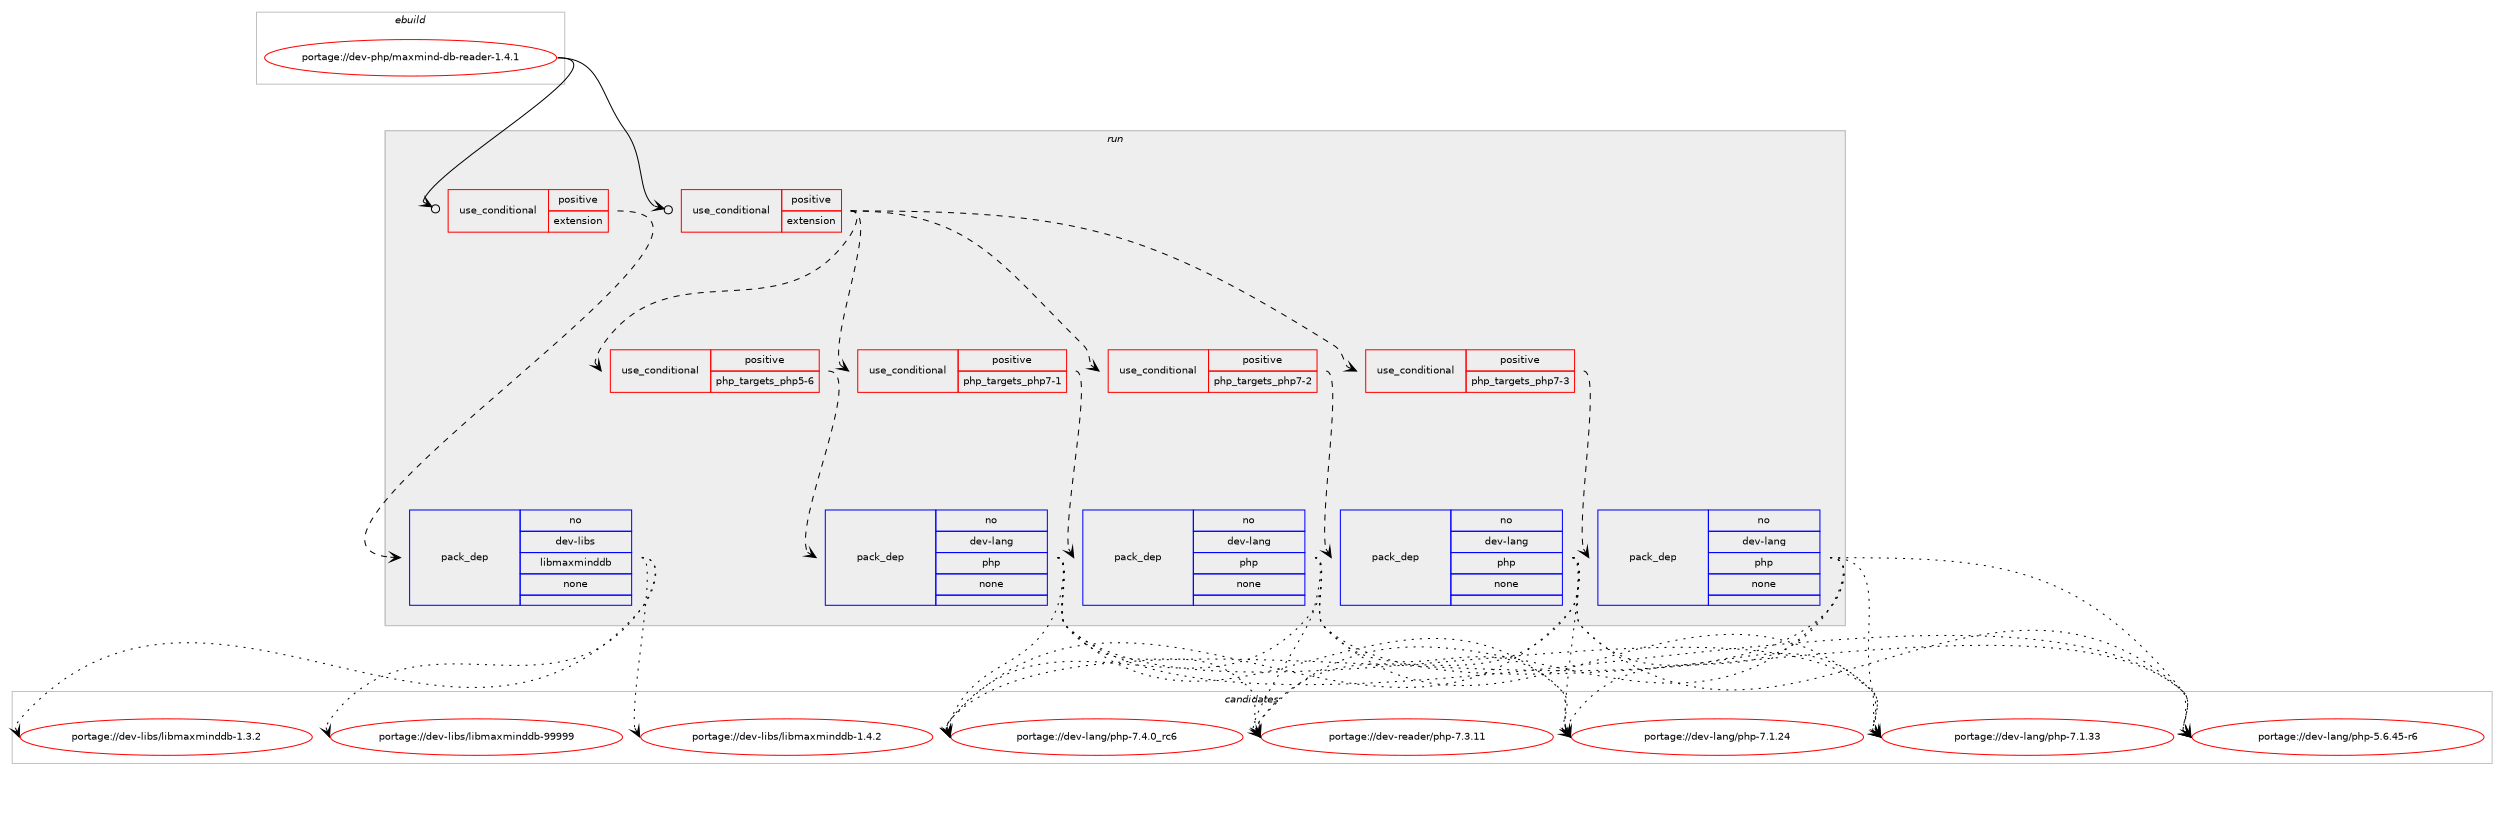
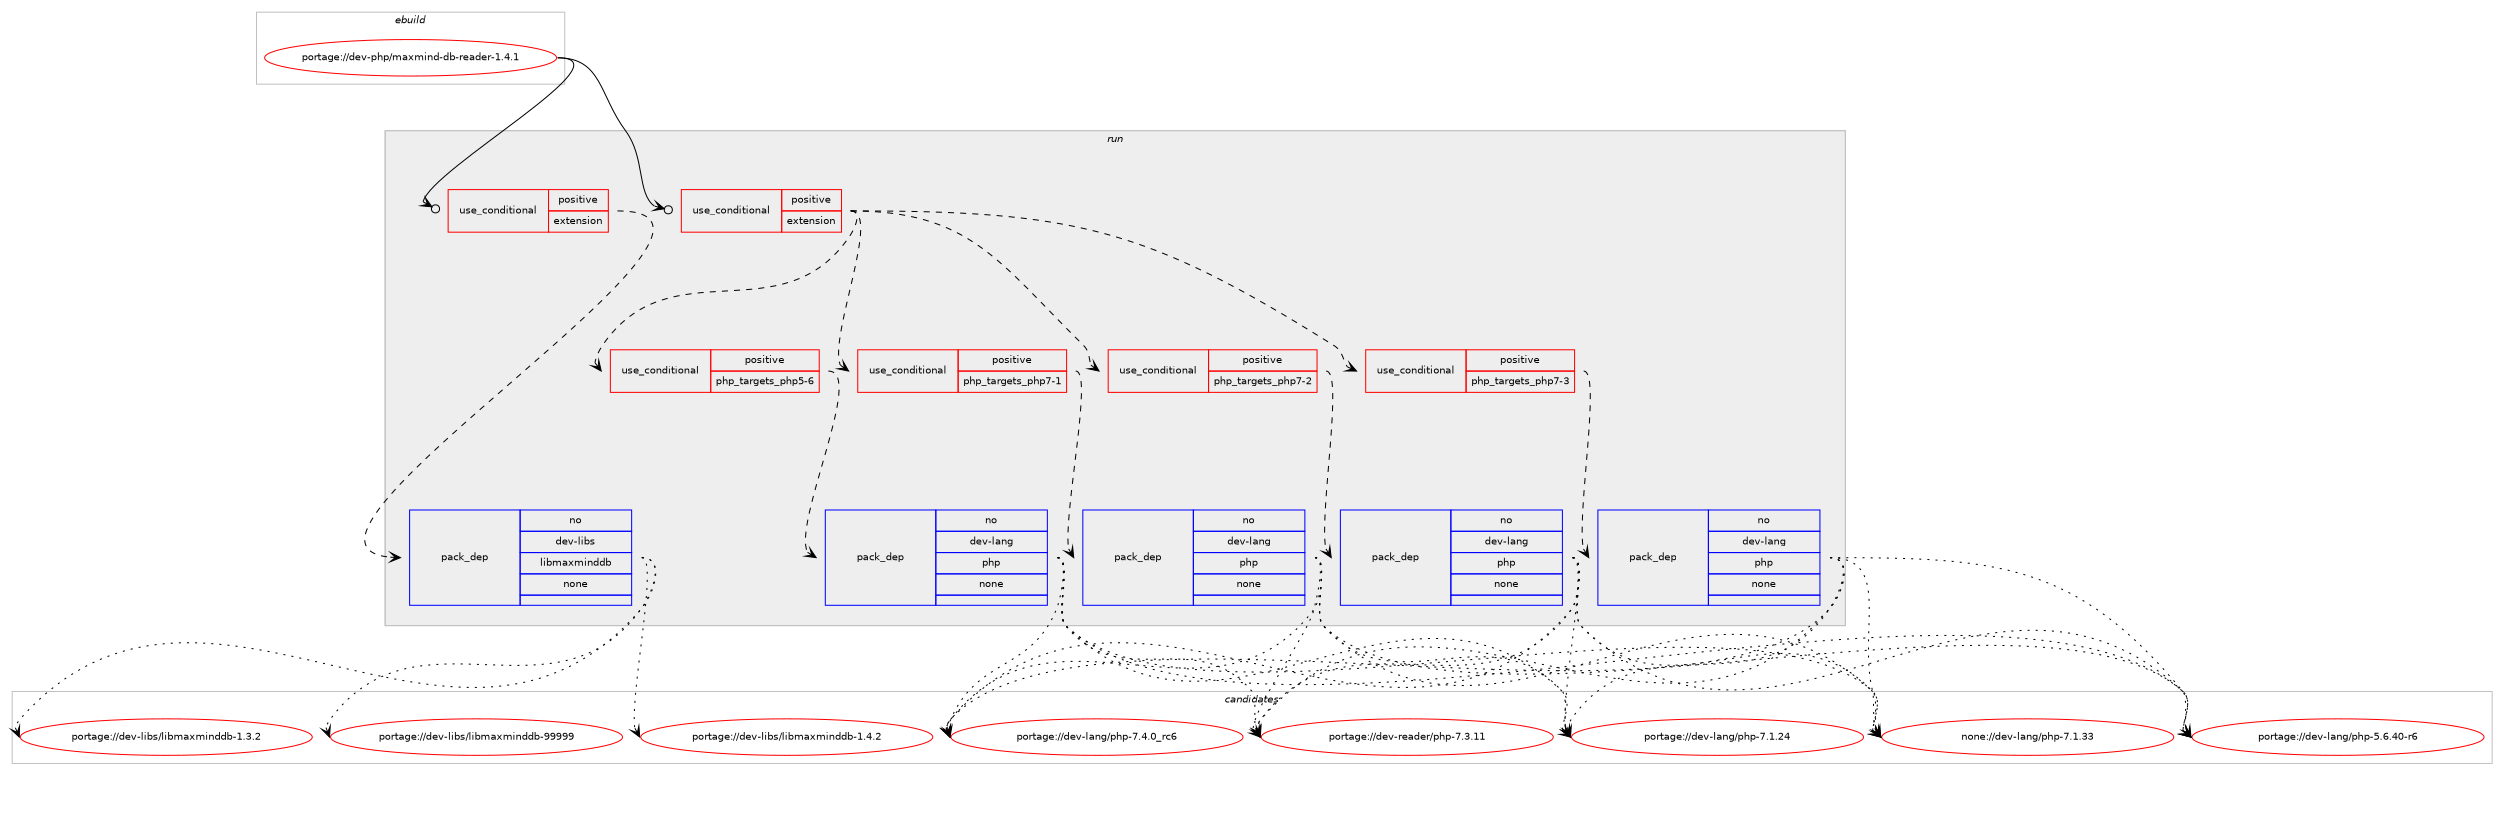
  digraph {
    compound=true
    concentrate=true
    fontname=Helvetica
    fontsize=10
    newrank=true
    rankdir=TB
    ranksep=1.5
    node [color=red fontname=Helvetica fontsize=10 shape=none]
    edge [arrowhead=vee headport=w style=dotted tailport=e weight=100]
    n1 [label="portage://dev-php/maxmind-db-reader-1.4.1" width=4 shape=""]
    n2 [color=blue label=<<TABLE BORDER="0" CELLBORDER="1" CELLSPACING="0" CELLPADDING="4" WIDTH="220"><TR><TD ROWSPAN="6" CELLPADDING="30">pack_dep</TD></TR><TR><TD WIDTH="110">no</TD></TR><TR><TD>dev-lang</TD></TR><TR><TD>php</TD></TR><TR><TD>none</TD></TR><TR><TD></TD></TR></TABLE>>]
    n3 [label=<<TABLE BORDER="0" CELLBORDER="1" CELLSPACING="0" CELLPADDING="4"><TR><TD ROWSPAN="3" CELLPADDING="10">use_conditional</TD></TR><TR><TD>positive</TD></TR><TR><TD>php_targets_php5-6</TD></TR></TABLE>>]
    n4 [color=blue label=<<TABLE BORDER="0" CELLBORDER="1" CELLSPACING="0" CELLPADDING="4" WIDTH="220"><TR><TD ROWSPAN="6" CELLPADDING="30">pack_dep</TD></TR><TR><TD WIDTH="110">no</TD></TR><TR><TD>dev-lang</TD></TR><TR><TD>php</TD></TR><TR><TD>none</TD></TR><TR><TD></TD></TR></TABLE>>]
    n5 [label=<<TABLE BORDER="0" CELLBORDER="1" CELLSPACING="0" CELLPADDING="4"><TR><TD ROWSPAN="3" CELLPADDING="10">use_conditional</TD></TR><TR><TD>positive</TD></TR><TR><TD>php_targets_php7-1</TD></TR></TABLE>>]
    n6 [color=blue label=<<TABLE BORDER="0" CELLBORDER="1" CELLSPACING="0" CELLPADDING="4" WIDTH="220"><TR><TD ROWSPAN="6" CELLPADDING="30">pack_dep</TD></TR><TR><TD WIDTH="110">no</TD></TR><TR><TD>dev-lang</TD></TR><TR><TD>php</TD></TR><TR><TD>none</TD></TR><TR><TD></TD></TR></TABLE>>]
    n7 [label=<<TABLE BORDER="0" CELLBORDER="1" CELLSPACING="0" CELLPADDING="4"><TR><TD ROWSPAN="3" CELLPADDING="10">use_conditional</TD></TR><TR><TD>positive</TD></TR><TR><TD>php_targets_php7-2</TD></TR></TABLE>>]
    n8 [color=blue label=<<TABLE BORDER="0" CELLBORDER="1" CELLSPACING="0" CELLPADDING="4" WIDTH="220"><TR><TD ROWSPAN="6" CELLPADDING="30">pack_dep</TD></TR><TR><TD WIDTH="110">no</TD></TR><TR><TD>dev-lang</TD></TR><TR><TD>php</TD></TR><TR><TD>none</TD></TR><TR><TD></TD></TR></TABLE>>]
    n9 [label=<<TABLE BORDER="0" CELLBORDER="1" CELLSPACING="0" CELLPADDING="4"><TR><TD ROWSPAN="3" CELLPADDING="10">use_conditional</TD></TR><TR><TD>positive</TD></TR><TR><TD>php_targets_php7-3</TD></TR></TABLE>>]
    n10 [label=<<TABLE BORDER="0" CELLBORDER="1" CELLSPACING="0" CELLPADDING="4"><TR><TD ROWSPAN="3" CELLPADDING="10">use_conditional</TD></TR><TR><TD>positive</TD></TR><TR><TD>extension</TD></TR></TABLE>>]
    n11 [color=blue label=<<TABLE BORDER="0" CELLBORDER="1" CELLSPACING="0" CELLPADDING="4" WIDTH="220"><TR><TD ROWSPAN="6" CELLPADDING="30">pack_dep</TD></TR><TR><TD WIDTH="110">no</TD></TR><TR><TD>dev-libs</TD></TR><TR><TD>libmaxminddb</TD></TR><TR><TD>none</TD></TR><TR><TD></TD></TR></TABLE>>]
    n12 [label=<<TABLE BORDER="0" CELLBORDER="1" CELLSPACING="0" CELLPADDING="4"><TR><TD ROWSPAN="3" CELLPADDING="10">use_conditional</TD></TR><TR><TD>positive</TD></TR><TR><TD>extension</TD></TR></TABLE>>]
-   n13 [label="portage://dev-lang/php-5.6.45-r6" width=4 shape=""]
-   n14 [label="portage://dev-lang/php-7.1.33" width=4 shape=""]
+   n13 [label="portage://dev-lang/php-5.6.40-r6" width=4 shape=""]
+   n14 [label="none://dev-lang/php-7.1.33" width=4 shape=""]
    n15 [label="portage://dev-lang/php-7.1.24" width=4 shape=""]
    n16 [label="portage://dev-reader/php-7.3.11" width=4 shape=""]
    n17 [label="portage://dev-lang/php-7.4.0_rc6" width=4 shape=""]
    n18 [label="portage://dev-libs/libmaxminddb-1.3.2" width=4 shape=""]
    n19 [label="portage://dev-libs/libmaxminddb-1.4.2" width=4 shape=""]
    n20 [label="portage://dev-libs/libmaxminddb-99999" width=4 shape=""]
    subgraph cluster_1 {
      color=gray
      label=<<i>ebuild</i>>
      rank=same
      n1
    }
    subgraph cluster_2 {
      color=gray
      label=<<i>dependencies</i>>
      subgraph cluster_3 {
        color=gray
        fillcolor="#eeeeee"
        label=<<i>compile</i>>
        style=filled
      }
      subgraph cluster_4 {
        color=gray
        fillcolor="#eeeeee"
        label=<<i>compile and run</i>>
        style=filled
        subgraph sub_5 {
          color=gray
          fillcolor="#eeeeee"
          label=<<i>compile and run</i>>
          style=filled
          n10
          subgraph sub_6 {
            color=gray
            fillcolor="#eeeeee"
            label=<<i>compile and run</i>>
            style=filled
            n3
            subgraph sub_7 {
              color=gray
              fillcolor="#eeeeee"
              label=<<i>compile and run</i>>
              style=filled
              n2
            }
          }
          subgraph sub_8 {
            color=gray
            fillcolor="#eeeeee"
            label=<<i>compile and run</i>>
            style=filled
            n5
            subgraph sub_9 {
              color=gray
              fillcolor="#eeeeee"
              label=<<i>compile and run</i>>
              style=filled
              n4
            }
          }
          subgraph sub_10 {
            color=gray
            fillcolor="#eeeeee"
            label=<<i>compile and run</i>>
            style=filled
            n7
            subgraph sub_11 {
              color=gray
              fillcolor="#eeeeee"
              label=<<i>compile and run</i>>
              style=filled
              n6
            }
          }
          subgraph sub_12 {
            color=gray
            fillcolor="#eeeeee"
            label=<<i>compile and run</i>>
            style=filled
            n9
            subgraph sub_13 {
              color=gray
              fillcolor="#eeeeee"
              label=<<i>compile and run</i>>
              style=filled
              n8
            }
          }
        }
        subgraph sub_14 {
          color=gray
          fillcolor="#eeeeee"
          label=<<i>compile and run</i>>
          style=filled
          n12
          subgraph sub_15 {
            color=gray
            fillcolor="#eeeeee"
            label=<<i>compile and run</i>>
            style=filled
            n11
          }
        }
      }
      subgraph cluster_16 {
        color=gray
        fillcolor="#eeeeee"
        label=<<i>run</i>>
        style=filled
      }
    }
    subgraph cluster_17 {
      color=gray
      label=<<i>candidates</i>>
      rank=same
      subgraph sub_18 {
        color=black
        label=<<i>candidates</i>>
        nodesep=1
        rank=same
        n13
        n14
        n15
        n16
        n17
      }
      subgraph sub_19 {
        color=black
        label=<<i>candidates</i>>
        nodesep=1
        rank=same
        n13
        n14
        n15
        n16
        n17
      }
      subgraph sub_20 {
        color=black
        label=<<i>candidates</i>>
        nodesep=1
        rank=same
        n13
        n14
        n15
        n16
        n17
      }
      subgraph sub_21 {
        color=black
        label=<<i>candidates</i>>
        nodesep=1
        rank=same
        n13
        n14
        n15
        n16
        n17
      }
      subgraph sub_22 {
        color=black
        label=<<i>candidates</i>>
        nodesep=1
        rank=same
        n18
        n19
        n20
      }
    }
    n1 -> n10 [arrowhead=odotvee style=solid weight=20]
    n1 -> n12 [arrowhead=odotvee style=solid weight=20]
    n2 -> n13
    n2 -> n14
    n2 -> n15
    n2 -> n16
    n2 -> n17
    n3 -> n2 [style=dashed weight=20]
    n4 -> n13
    n4 -> n14
    n4 -> n15
    n4 -> n16
    n4 -> n17
    n5 -> n4 [style=dashed weight=20]
    n6 -> n13
    n6 -> n14
    n6 -> n15
    n6 -> n16
    n6 -> n17
    n7 -> n6 [style=dashed weight=20]
    n8 -> n13
    n8 -> n14
    n8 -> n15
    n8 -> n16
    n8 -> n17
    n9 -> n8 [style=dashed weight=20]
    n10 -> n3 [style=dashed weight=20]
    n10 -> n5 [style=dashed weight=20]
    n10 -> n7 [style=dashed weight=20]
    n10 -> n9 [style=dashed weight=20]
    n11 -> n18
    n11 -> n19
    n11 -> n20
    n12 -> n11 [style=dashed weight=20]
  }
